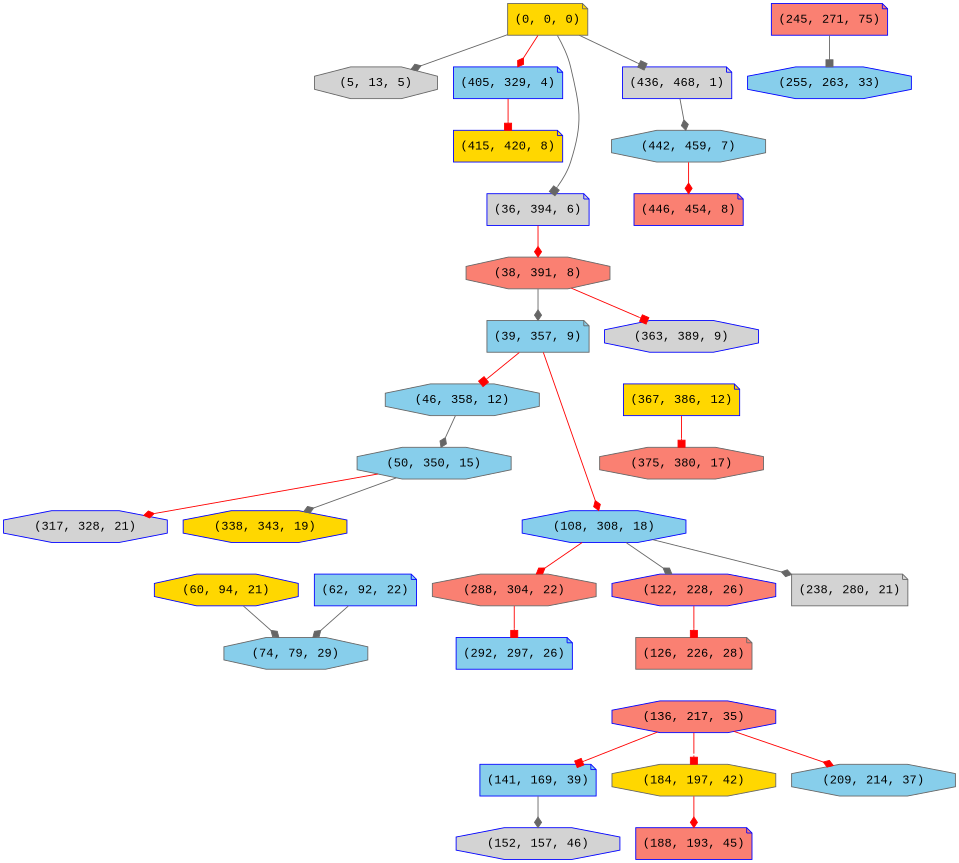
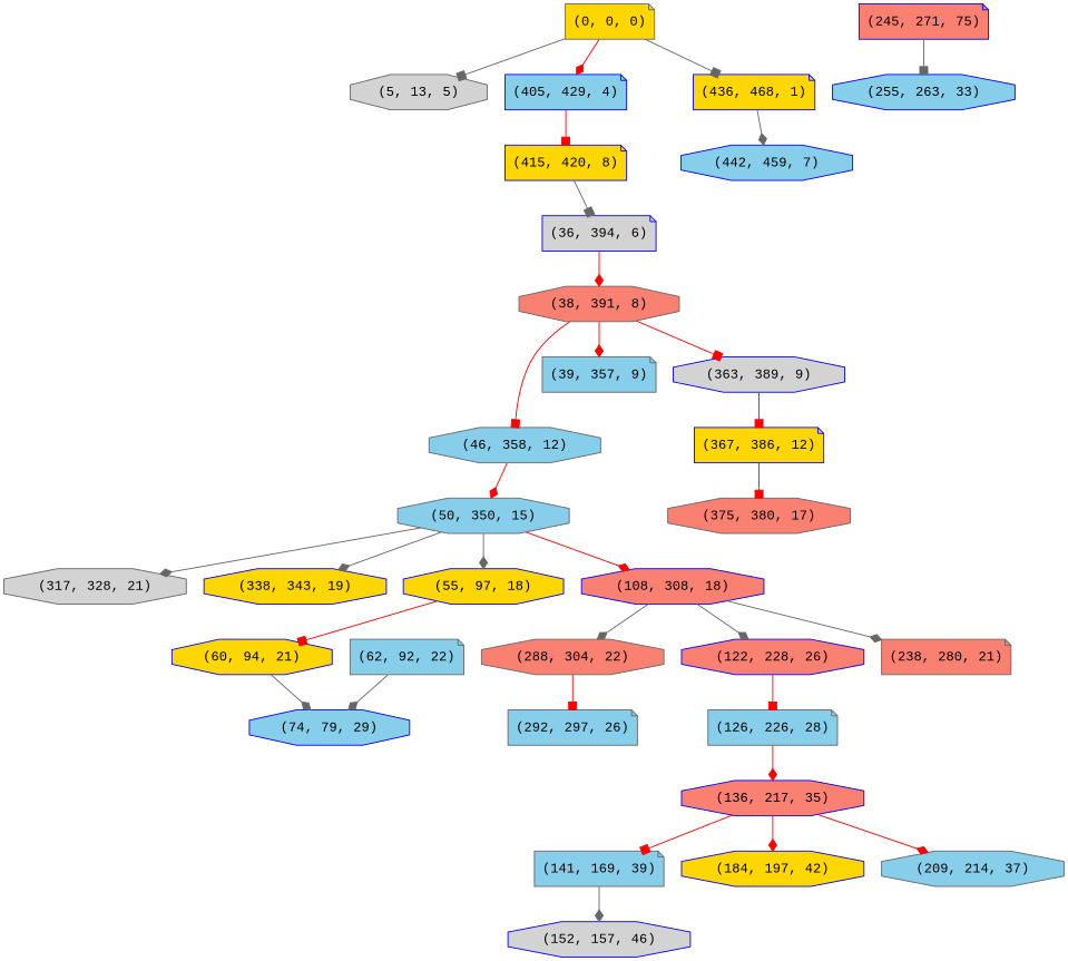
  digraph {
    fontname="Liberation Mono"
    node [color=blue fillcolor=skyblue fontname="Liberation Mono" shape=octagon style=filled]
    edge [arrowhead=diamond color=red fontname="Liberation Mono"]
    "(0, 0, 0)" [color=gray40 fillcolor=gold shape=note]
    "(5, 13, 5)" [color=gray40 fillcolor=lightgrey]
    "(36, 394, 6)" [fillcolor=lightgrey shape=note]
-   "(405, 429, 4)" [shape=note label="(405, 329, 4)"]
-   "(436, 468, 1)" [fillcolor=lightgrey shape=note]
+   "(405, 429, 4)" [shape=note]
+   "(436, 468, 1)" [fillcolor=gold shape=note]
    "(38, 391, 8)" [color=gray40 fillcolor=salmon]
    "(415, 420, 8)" [fillcolor=gold shape=note]
-   "(442, 459, 7)" [color=gray40]
+   "(442, 459, 7)"
    "(39, 357, 9)" [color=gray40 shape=note]
    "(363, 389, 9)" [fillcolor=lightgrey]
    n11 [color=gray40 label="(46, 358, 12)"]
    "(367, 386, 12)" [fillcolor=gold shape=note]
    "(50, 350, 15)" [color=gray40]
-   "(108, 308, 18)"
-   "(317, 328, 21)" [fillcolor=lightgrey]
+   "(55, 97, 18)" [fillcolor=gold]
+   "(108, 308, 18)" [fillcolor=salmon]
+   "(317, 328, 21)" [color=gray40 fillcolor=lightgrey]
    "(338, 343, 19)" [fillcolor=gold]
    "(60, 94, 21)" [fillcolor=gold]
    "(122, 228, 26)" [fillcolor=salmon]
-   "(238, 280, 21)" [color=gray40 fillcolor=lightgrey shape=note]
+   "(238, 280, 21)" [color=gray40 fillcolor=salmon shape=note]
    "(288, 304, 22)" [color=gray40 fillcolor=salmon]
-   "(74, 79, 29)" [color=gray40]
-   "(62, 92, 22)" [shape=note]
-   "(126, 226, 28)" [color=gray40 fillcolor=salmon shape=note]
-   "(292, 297, 26)" [shape=note]
+   "(74, 79, 29)"
+   "(62, 92, 22)" [color=gray40 shape=note]
+   "(126, 226, 28)" [color=gray40 shape=note]
+   "(292, 297, 26)" [color=gray40 shape=note]
    "(136, 217, 35)" [fillcolor=salmon]
-   "(141, 169, 39)" [shape=note]
-   "(184, 197, 42)" [color=gray40 fillcolor=gold]
+   "(141, 169, 39)" [color=gray40 shape=note]
+   "(184, 197, 42)" [fillcolor=gold]
    "(209, 214, 37)" [color=gray40]
    "(152, 157, 46)" [fillcolor=lightgrey]
-   "(188, 193, 45)" [fillcolor=salmon shape=note]
    n32 [fillcolor=salmon label="(245, 271, 75)" shape=note]
    "(255, 263, 33)"
    "(375, 380, 17)" [color=gray40 fillcolor=salmon]
-   "(446, 454, 8)" [fillcolor=salmon shape=note]
-   "(0, 0, 0)" -> "(5, 13, 5)" [color=gray40]
-   "(0, 0, 0)" -> "(36, 394, 6)" [arrowhead=box color=gray40]
+   "(0, 0, 0)" -> "(5, 13, 5)" [arrowhead=box color=gray40]
+   "(415, 420, 8)" -> "(36, 394, 6)" [arrowhead=box color=gray40]
    "(0, 0, 0)" -> "(405, 429, 4)"
    "(0, 0, 0)" -> "(436, 468, 1)" [arrowhead=box color=gray40]
    "(36, 394, 6)" -> "(38, 391, 8)"
    "(405, 429, 4)" -> "(415, 420, 8)" [arrowhead=box]
    "(436, 468, 1)" -> "(442, 459, 7)" [color=gray40]
-   "(38, 391, 8)" -> "(39, 357, 9)" [color=gray40]
+   "(38, 391, 8)" -> "(39, 357, 9)"
    "(38, 391, 8)" -> "(363, 389, 9)" [arrowhead=box]
-   "(442, 459, 7)" -> "(446, 454, 8)"
-   "(39, 357, 9)" -> n11 [arrowhead=box]
-   n11 -> "(50, 350, 15)" [color=gray40]
+   "(38, 391, 8)" -> n11 [arrowhead=box]
+   "(363, 389, 9)" -> "(367, 386, 12)" [arrowhead=box]
+   n11 -> "(50, 350, 15)"
    "(367, 386, 12)" -> "(375, 380, 17)" [arrowhead=box]
-   "(39, 357, 9)" -> "(108, 308, 18)"
-   "(50, 350, 15)" -> "(317, 328, 21)"
+   "(50, 350, 15)" -> "(55, 97, 18)" [color=gray40]
+   "(50, 350, 15)" -> "(108, 308, 18)"
+   "(50, 350, 15)" -> "(317, 328, 21)" [color=gray40]
    "(50, 350, 15)" -> "(338, 343, 19)" [color=gray40]
+   "(55, 97, 18)" -> "(60, 94, 21)" [arrowhead=box]
    "(108, 308, 18)" -> "(122, 228, 26)" [color=gray40]
    "(108, 308, 18)" -> "(238, 280, 21)" [color=gray40]
-   "(108, 308, 18)" -> "(288, 304, 22)"
+   "(108, 308, 18)" -> "(288, 304, 22)" [color=gray40]
    "(60, 94, 21)" -> "(74, 79, 29)" [color=gray40]
    "(122, 228, 26)" -> "(126, 226, 28)" [arrowhead=box]
    "(288, 304, 22)" -> "(292, 297, 26)" [arrowhead=box]
    "(62, 92, 22)" -> "(74, 79, 29)" [color=gray40]
+   "(126, 226, 28)" -> "(136, 217, 35)"
    "(136, 217, 35)" -> "(141, 169, 39)" [arrowhead=box]
-   "(136, 217, 35)" -> "(184, 197, 42)" [arrowhead=box]
+   "(136, 217, 35)" -> "(184, 197, 42)"
    "(136, 217, 35)" -> "(209, 214, 37)"
    "(141, 169, 39)" -> "(152, 157, 46)" [color=gray40]
-   "(184, 197, 42)" -> "(188, 193, 45)"
    n32 -> "(255, 263, 33)" [arrowhead=box color=gray40]
  }
